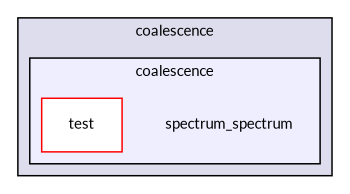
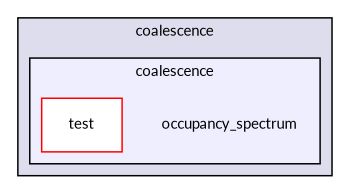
  digraph {
    compound=true
    fontname=Lato
    node [fontname=Lato fontsize=10]
-   n1 [label=spectrum_spectrum shape=plaintext]
+   n1 [label=occupancy_spectrum shape=plaintext]
    n2 [color=red fillcolor=white label=test shape=box style=filled]
    subgraph cluster_1 {
      bgcolor="#ddddee"
      fontsize=10
      label=coalescence
      pencolor=black
      subgraph cluster_2 {
        bgcolor="#eeeeff"
        fontsize=10
        pencolor=black
        n1
        n2
      }
    }
  }
